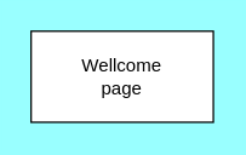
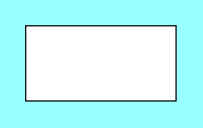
  <mxCell id="0" />
  <mxCell id="1" parent="0" />
  <mxCell id="2" value="" style="rounded=0;whiteSpace=wrap;html=1;" parent="1" vertex="1"><mxGeometry x="20" y="20" width="120" height="60" as="geometry" /></mxCell>
- <mxCell id="3" value="Wellcome page" style="text;html=1;strokeColor=none;fillColor=default;align=center;verticalAlign=middle;whiteSpace=wrap;rounded=0;" parent="1" vertex="1"><mxGeometry x="50" y="35" width="60" height="30" as="geometry" /></mxCell>
